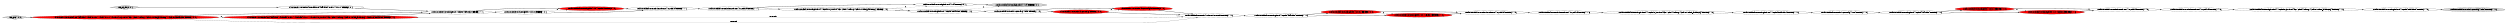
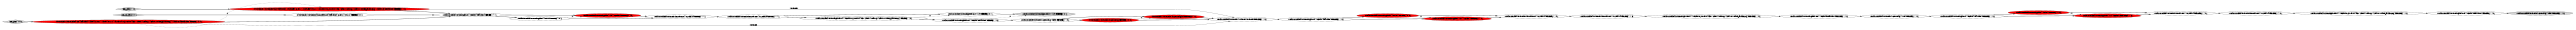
  digraph {
    rankdir=LR
    fontname="Patrick Hand"
    node [fillcolor=white shape=ellipse style=filled fontname="Patrick Hand"]
    edge [style=bold fontname="Patrick Hand"]
    n1 [label="Assertions.assertThat(userMemento.streamRoleNames()).anyMatch(null)@@@22@@@['1', '1', '0']"]
    n2 [label="Assertions.assertThat(userMemento.streamRoleNames()).anyMatch(null)@@@23@@@['1', '1', '0']"]
    n3 [fillcolor=red label="Assertions.assertThat(userMemento.getRoles()).hasSize(2)@@@21@@@['1', '0', '0']"]
    n4 [fillcolor=red label="Assertions.assertThat(userMemento.getRoles().size()).isEqualTo(2)@@@21@@@['0', '1', '0']"]
    n5 [fillcolor=lightgray label="name_and_roles['0', '0', '1']" shape=diamond]
    n6 [label="val userMemento = UserMemento.ofNameAndRoleNames(\"fredflintstone\",\"CAVEMAN\",\"HUSBAND\")@@@3@@@['0', '0', '1']"]
    n7 [label="Assertions.assertThat(userMemento2.streamRoleNames()).anyMatch(null)@@@15@@@['1', '1', '0']"]
    n8 [label="Assertions.assertThat(userMemento2.streamRoleNames()).anyMatch(null)@@@16@@@['1', '1', '0']"]
    n9 [fillcolor=lightgray label="Assertions.assertThat(userMemento.getAvatarUrl()).isNull()@@@9@@@['0', '0', '1']"]
    n10 [label="Assertions.assertThat(userMemento.getRealName()).isNull()@@@8@@@['0', '0', '1']"]
    n11 [label="Assertions.assertThat(userMemento.streamRoleNames()).anyMatch(null)@@@6@@@['1', '1', '1']"]
    n12 [label="Assertions.assertThat(userMemento.streamRoleNames()).anyMatch(null)@@@7@@@['1', '1', '1']"]
    n13 [label="Assertions.assertThat(userMemento.getRoles()).hasSize(2)@@@5@@@['1', '0', '1']"]
    n14 [fillcolor=red label="Assertions.assertThat(userMemento.getRoles().size()).isEqualTo(2)@@@5@@@['0', '1', '0']"]
    n15 [label="Assertions.assertThat(userMemento2.getName()).isEqualTo(\"fredflintstone\")@@@13@@@['1', '1', '0']"]
    n16 [fillcolor=red label="Assertions.assertThat(userMemento2.getRoles()).hasSize(2)@@@14@@@['1', '0', '0']"]
    n17 [fillcolor=red label="Assertions.assertThat(userMemento2.getRoles().size()).isEqualTo(2)@@@14@@@['0', '1', '0']"]
    n18 [label="Assertions.assertThat(userMemento.isImpersonating()).isFalse()@@@10@@@['1', '1', '0']"]
    n19 [fillcolor=red label="val userMemento2 = userMemento.withImpersonating()@@@11@@@['1', '0', '0']"]
    n20 [fillcolor=red label="val userMemento2 = userMemento.withImpersonating(true)@@@11@@@['0', '1', '0']"]
    n21 [label="Assertions.assertThat(userMemento.getRealName()).isEqualTo(\"Fred Flintstone\")@@@25@@@['1', '1', '0']"]
    n22 [fillcolor=lightgray label="Assertions.assertThat(userMemento.isImpersonating()).isFalse()@@@26@@@['1', '1', '0']"]
    n23 [label="Assertions.assertThat(userMemento.getName()).isEqualTo(\"fredflintstone\")@@@20@@@['1', '1', '0']"]
    n24 [label="Assertions.assertThat(userMemento.getRealName()).isEqualTo(\"Fred Flintstone\")@@@9@@@['1', '1', '0']"]
    n25 [label="Assertions.assertThat(userMemento.getName()).isEqualTo(\"fredflintstone\")@@@4@@@['1', '1', '1']"]
    n26 [label="Assertions.assertThat(userMemento2.getRealName()).isEqualTo(\"Fred Flintstone\")@@@18@@@['1', '1', '0']"]
    n27 [label="Assertions.assertThat(userMemento2.isImpersonating()).isTrue()@@@19@@@['1', '1', '0']"]
    n28 [label="Assertions.assertThat(userMemento2).isNotSameAs(userMemento)@@@12@@@['1', '1', '0']"]
    n29 [label="Assertions.assertThat(userMemento2.getAvatarUrl()).isEqualTo(new java.net.URL(\"https://upload.wikimedia.org/wikipedia/en/a/ad/Fred_Flintstone.png\"))@@@17@@@['1', '1', '0']"]
+   n30 [fillcolor=lightgray label="happy_case['0', '1', '0']" shape=diamond]
    n31 [fillcolor=red label="val userMemento = UserMemento.ofName(\"fredflintstone\").withRoleAdded(\"CAVEMAN\").withRoleAdded(\"HUSBAND\").withAvatarUrl(new java.net.URL(\"https://upload.wikimedia.org/wikipedia/en/a/ad/Fred_Flintstone.png\")).withRealName(\"Fred Flintstone\")@@@3@@@['0', '1', '0']"]
    n32 [fillcolor=lightgray label="happy_case['1', '0', '0']" shape=diamond]
    n33 [fillcolor=red label="val userMemento = UserMemento.ofName(\"fredflintstone\").withRole(\"CAVEMAN\").withRole(\"HUSBAND\").withAvatarUrl(new java.net.URL(\"https://upload.wikimedia.org/wikipedia/en/a/ad/Fred_Flintstone.png\")).withRealName(\"Fred Flintstone\")@@@3@@@['1', '0', '0']"]
    n34 [label="Assertions.assertThat(userMemento.getAvatarUrl()).isEqualTo(new java.net.URL(\"https://upload.wikimedia.org/wikipedia/en/a/ad/Fred_Flintstone.png\"))@@@24@@@['1', '1', '0']"]
    n35 [label="Assertions.assertThat(userMemento.getAvatarUrl()).isEqualTo(new java.net.URL(\"https://upload.wikimedia.org/wikipedia/en/a/ad/Fred_Flintstone.png\"))@@@8@@@['1', '1', '0']"]
    n1 -> n2
    n2 -> n34
    n3 -> n1
    n3 -> n4 [label=0 style=dashed]
    n4 -> n1
    n5 -> n6
    n6 -> n25
    n7 -> n8
    n8 -> n29
    n10 -> n9
    n11 -> n12
    n12 -> n10
    n12 -> n35
    n13 -> n11
    n13 -> n14 [label=0 style=dashed]
    n14 -> n11
    n15 -> n16
    n15 -> n17
    n16 -> n7
    n16 -> n17 [label=0 style=dashed]
    n17 -> n7
    n18 -> n19
    n18 -> n20
    n19 -> n20 [label=0 style=dashed]
    n19 -> n28
    n20 -> n28
    n21 -> n22
    n23 -> n3
    n23 -> n4
    n24 -> n9 [label=0 style=dashed]
    n24 -> n18
    n25 -> n13
    n25 -> n14
    n26 -> n27
    n27 -> n23
    n28 -> n15
    n29 -> n26
+   n30 -> n31
    n31 -> n25
    n31 -> n28 [label=userMemento style=solid]
    n32 -> n33
    n33 -> n25
    n33 -> n28 [label=userMemento style=solid]
    n33 -> n31 [label=0 style=dashed]
    n34 -> n21
    n35 -> n10 [label=0 style=dashed]
    n35 -> n24
  }
